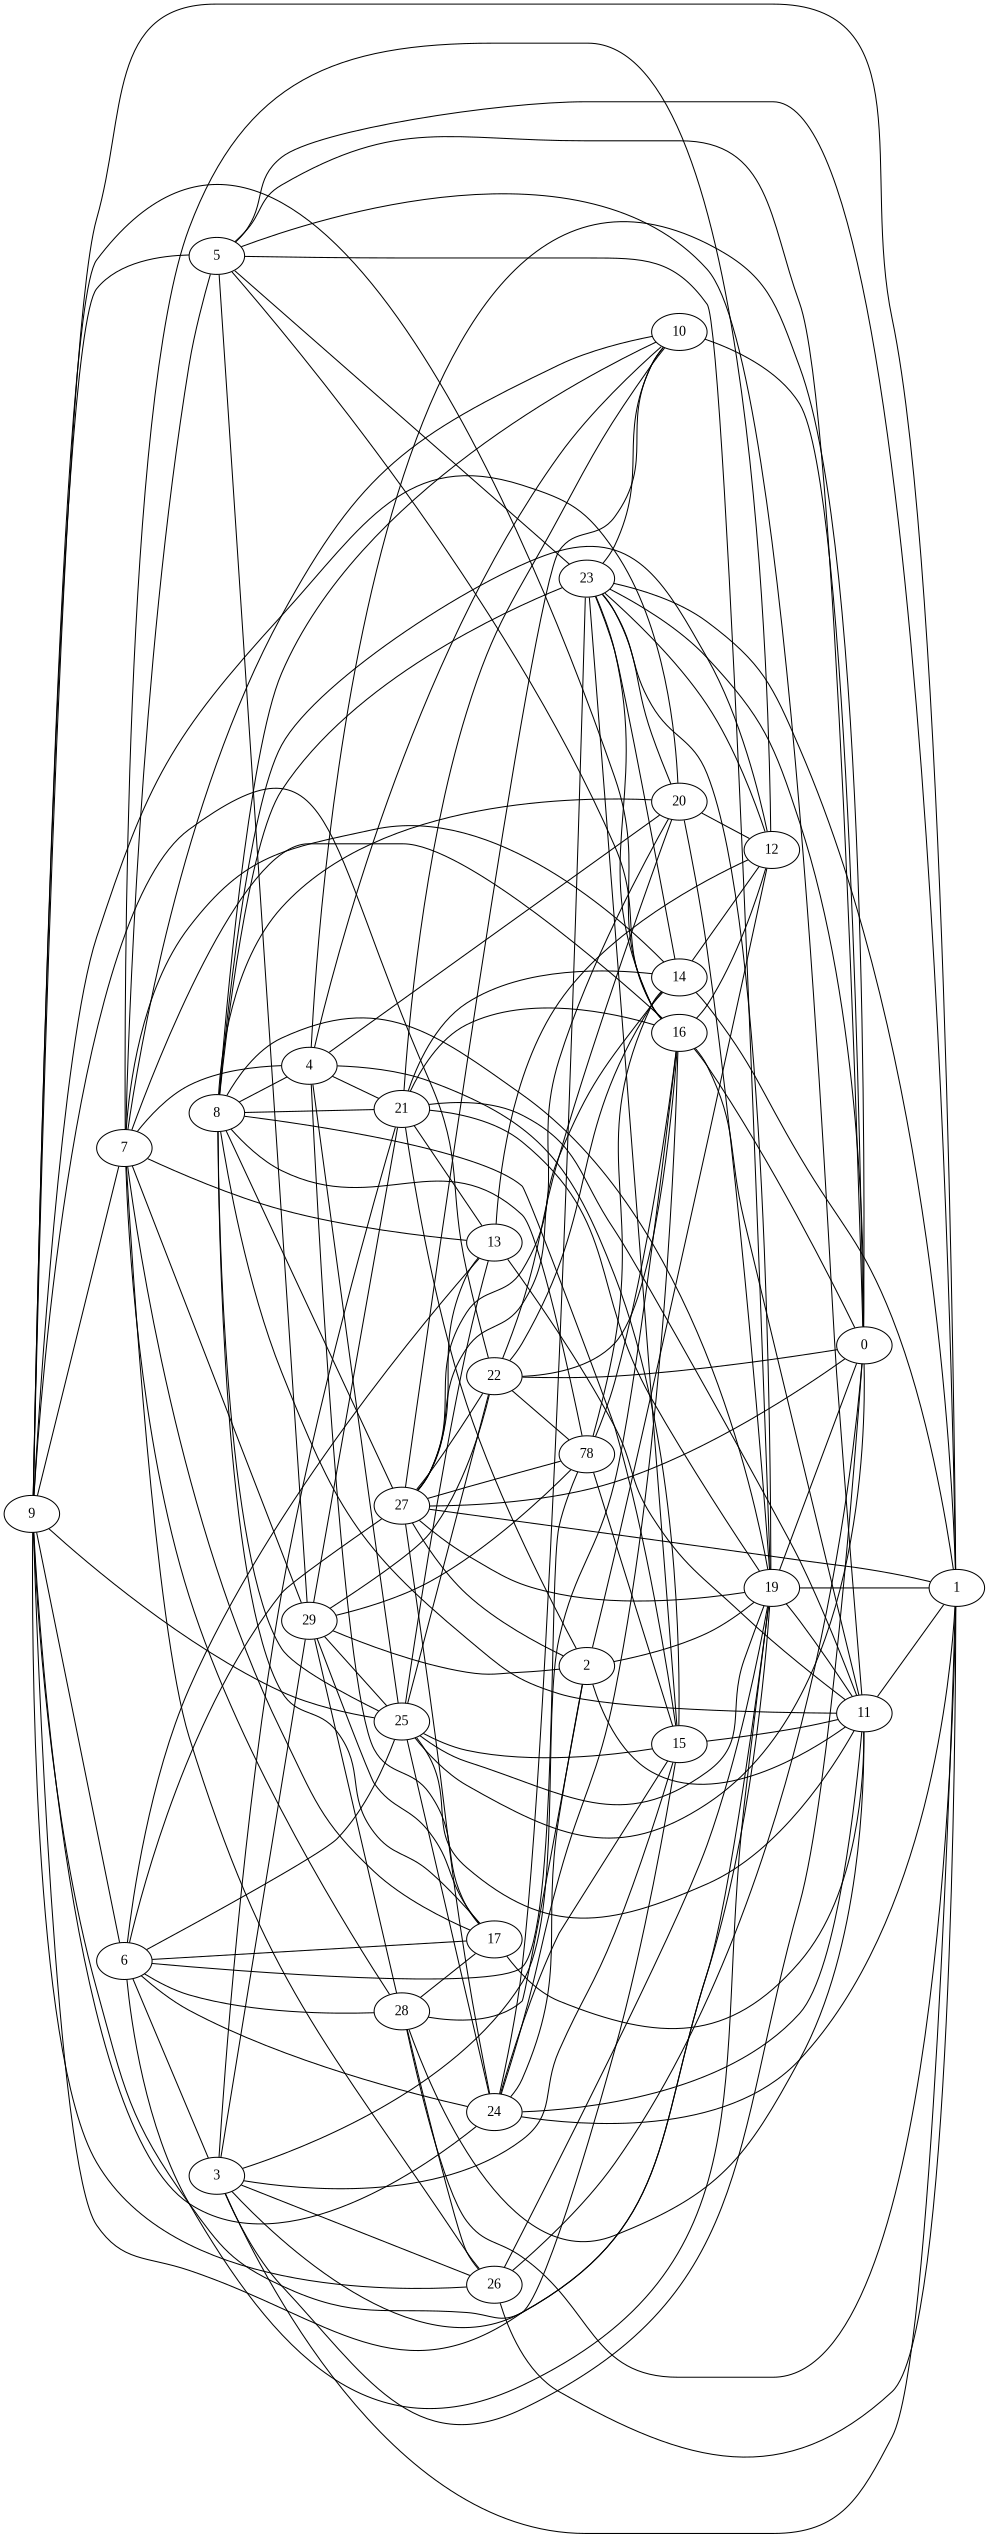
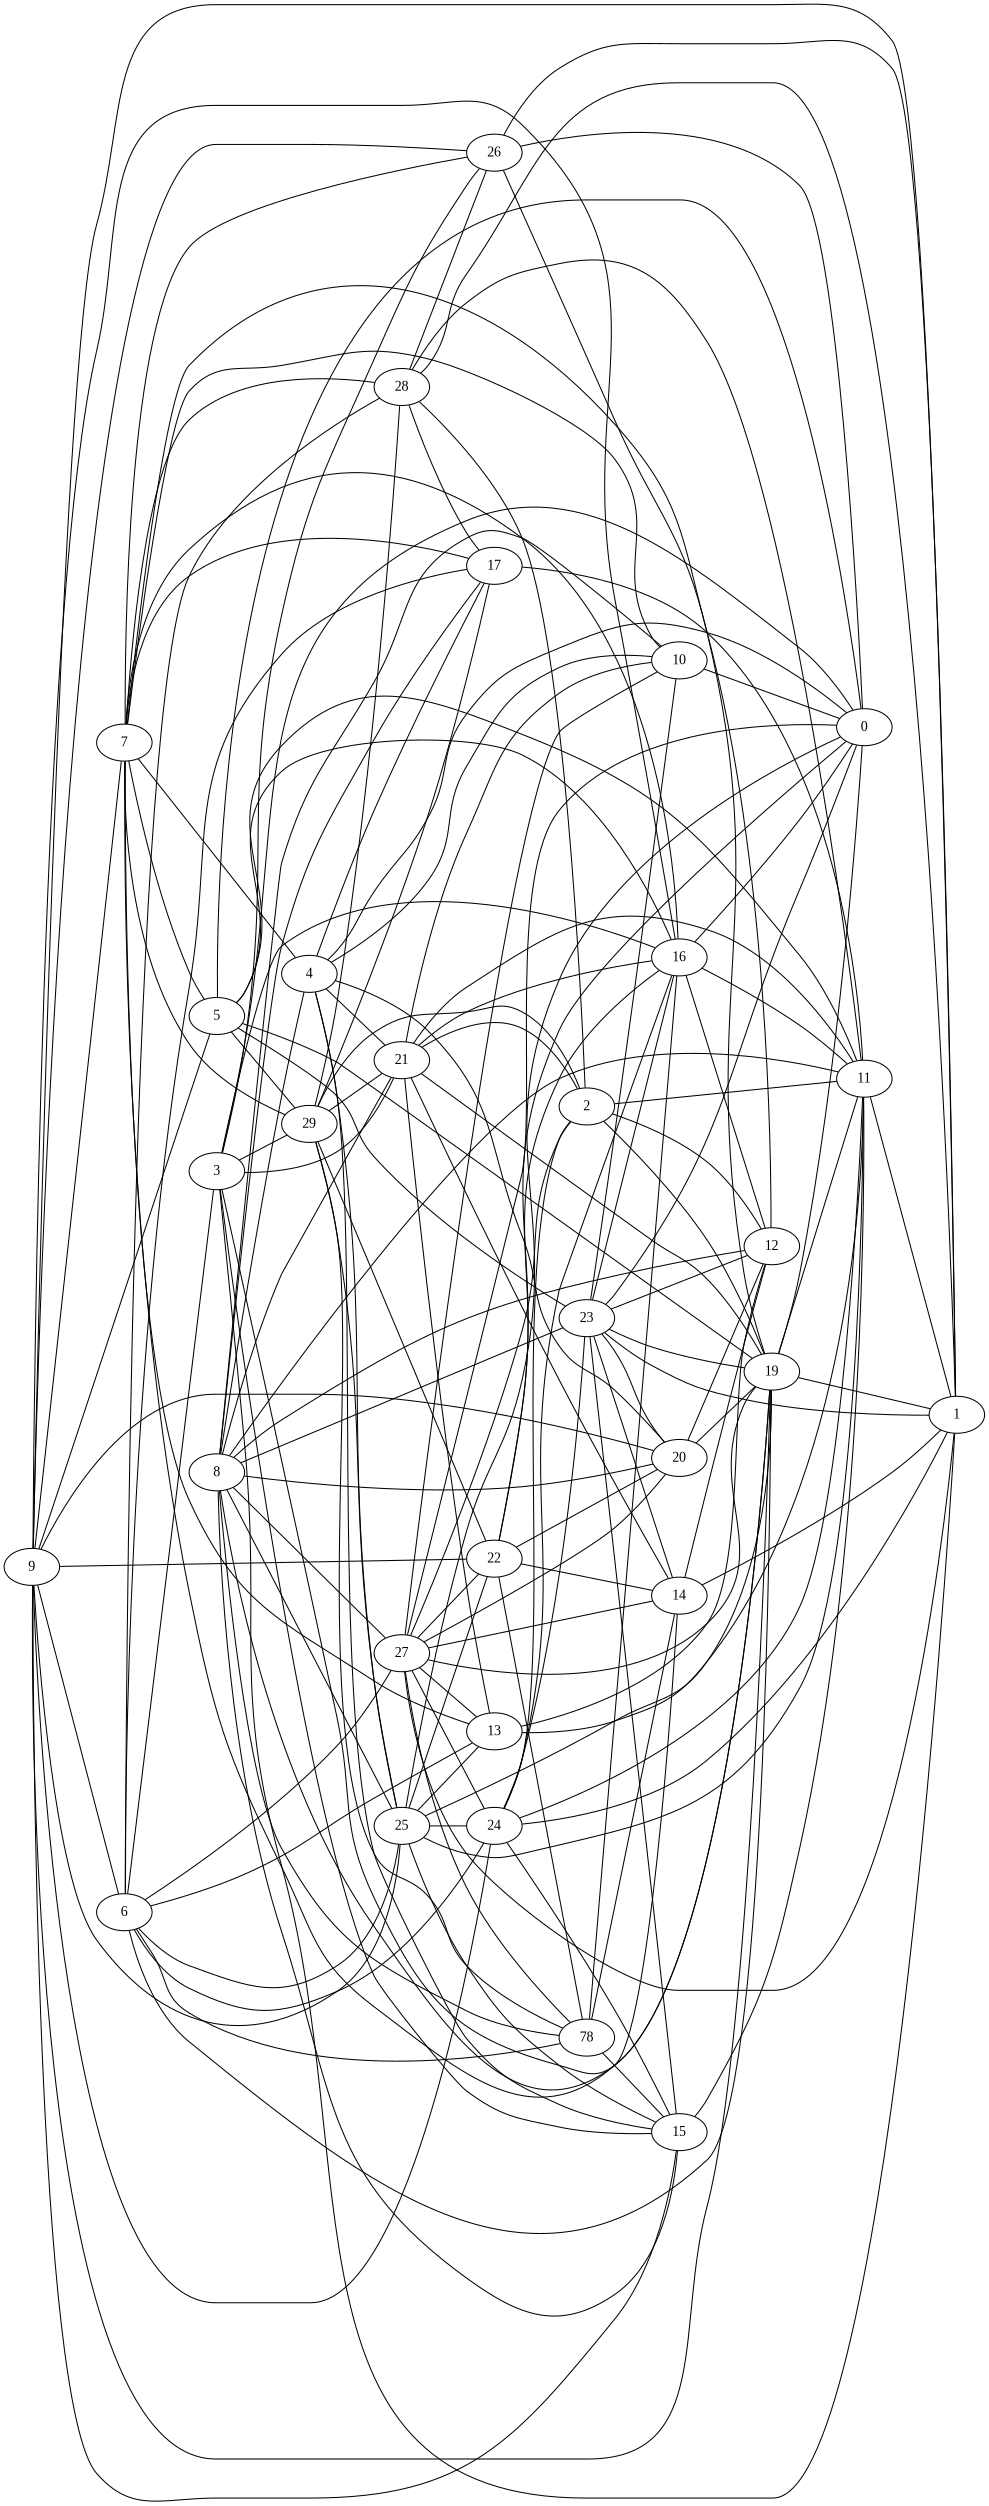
  digraph {
    fontname="Liberation Serif"
    rankdir=LR
    node [fontname="Liberation Serif"]
    edge [color=black dir=none fontname="Liberation Serif"]
    24
    23
    16
    2
    11
    1
    15
    12
    14
    19
    20
    0
    10
    13
    29
    17
    28
    25
    22
    n20 [label=78]
    21
    26
    9
    7
    6
    5
    4
    8
    27
    3
    subgraph sub_1 {
      24
      23
      16
      2
      11
      1
      15
      12
      14
      19
      20
      0
      10
      13
      29
      17
      28
      25
      22
      n20
      21
      26
      9
      7
      6
      5
      4
      8
      27
      3
    }
    24 -> 23
    24 -> 16
    24 -> 2
    24 -> 11
    24 -> 1
    24 -> 15
    23 -> 16
    23 -> 1
    23 -> 15
    23 -> 12
    23 -> 14
    23 -> 19
    23 -> 20
    23 -> 0
    23 -> 10
    16 -> 11
    16 -> 12
    16 -> 0
    2 -> 11
    2 -> 12
    2 -> 19
    11 -> 1
    15 -> 11
    14 -> 1
    14 -> 12
    19 -> 11
    19 -> 1
    19 -> 0
    20 -> 12
    20 -> 19
    10 -> 0
    13 -> 11
    13 -> 12
    29 -> 2
    29 -> 17
    29 -> 28
    29 -> 25
    29 -> 22
    29 -> n20
    29 -> 21
    17 -> 11
    28 -> 2
    28 -> 11
    28 -> 1
    28 -> 17
    28 -> 26
    25 -> 24
    25 -> 11
    25 -> 15
    25 -> 19
    25 -> 0
    25 -> 13
    25 -> 22
    22 -> 16
    22 -> 14
    22 -> 20
    22 -> 0
    22 -> n20
    n20 -> 16
    n20 -> 15
    n20 -> 14
    21 -> 16
    21 -> 2
    21 -> 11
    21 -> 14
    21 -> 19
    21 -> 10
    21 -> 13
    26 -> 1
    26 -> 19
    26 -> 0
    9 -> 24
    9 -> 16
    9 -> 1
    9 -> 15
    9 -> 19
    9 -> 20
    9 -> 25
    9 -> 22
    9 -> 26
    9 -> 7
    9 -> 6
    9 -> 5
    7 -> 16
    7 -> 12
    7 -> 14
    7 -> 10
    7 -> 13
    7 -> 29
    7 -> 17
    7 -> 28
    7 -> 26
    7 -> 5
    7 -> 4
    6 -> 24
    6 -> 19
    6 -> 13
    6 -> 17
    6 -> 28
    6 -> 25
    6 -> n20
    6 -> 27
    6 -> 3
    5 -> 23
    5 -> 16
    5 -> 11
-   5 -> 1
    5 -> 19
    5 -> 0
    5 -> 29
    4 -> 15
    4 -> 20
    4 -> 0
    4 -> 10
    4 -> 17
    4 -> 25
    4 -> 21
    8 -> 23
    8 -> 11
    8 -> 15
    8 -> 12
    8 -> 19
    8 -> 20
    8 -> 10
    8 -> 17
    8 -> 25
    8 -> n20
    8 -> 21
    8 -> 4
    8 -> 27
    27 -> 24
    27 -> 2
    27 -> 1
    27 -> 14
    27 -> 19
    27 -> 20
    27 -> 0
    27 -> 10
    27 -> 13
    27 -> 22
    27 -> n20
    3 -> 16
    3 -> 1
    3 -> 15
    3 -> 19
    3 -> 0
    3 -> 29
    3 -> 21
    3 -> 26
  }
